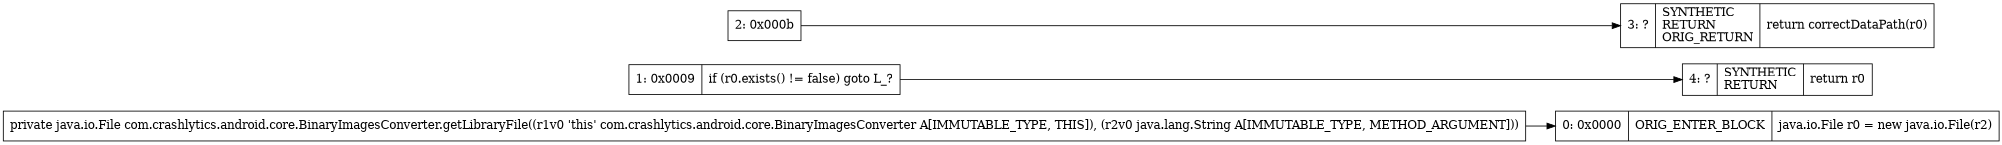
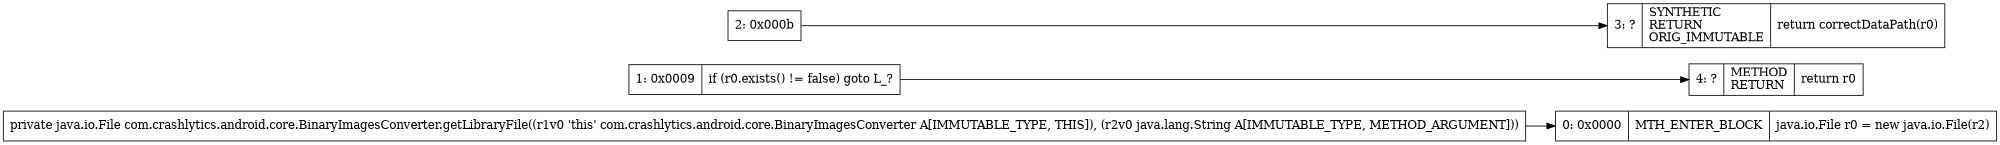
  digraph {
    rankdir=LR
    node [shape=record]
-   n1 [label="{0\:\ 0x0000|ORIG_ENTER_BLOCK\l|java.io.File r0 = new java.io.File(r2)\l}"]
+   n1 [label="{0\:\ 0x0000|MTH_ENTER_BLOCK\l|java.io.File r0 = new java.io.File(r2)\l}"]
    n2 [label="{1\:\ 0x0009|if (r0.exists() != false) goto L_?\l}"]
-   n3 [label="{4\:\ ?|SYNTHETIC\lRETURN\l|return r0\l}"]
+   n3 [label="{4\:\ ?|METHOD\lRETURN\l|return r0\l}"]
    n4 [label="{2\:\ 0x000b}"]
-   n5 [label="{3\:\ ?|SYNTHETIC\lRETURN\lORIG_RETURN\l|return correctDataPath(r0)\l}"]
+   n5 [label="{3\:\ ?|SYNTHETIC\lRETURN\lORIG_IMMUTABLE\l|return correctDataPath(r0)\l}"]
    n6 [label="{private java.io.File com.crashlytics.android.core.BinaryImagesConverter.getLibraryFile((r1v0 'this' com.crashlytics.android.core.BinaryImagesConverter A[IMMUTABLE_TYPE, THIS]), (r2v0 java.lang.String A[IMMUTABLE_TYPE, METHOD_ARGUMENT])) }"]
    n2 -> n3
    n4 -> n5
    n6 -> n1
  }
